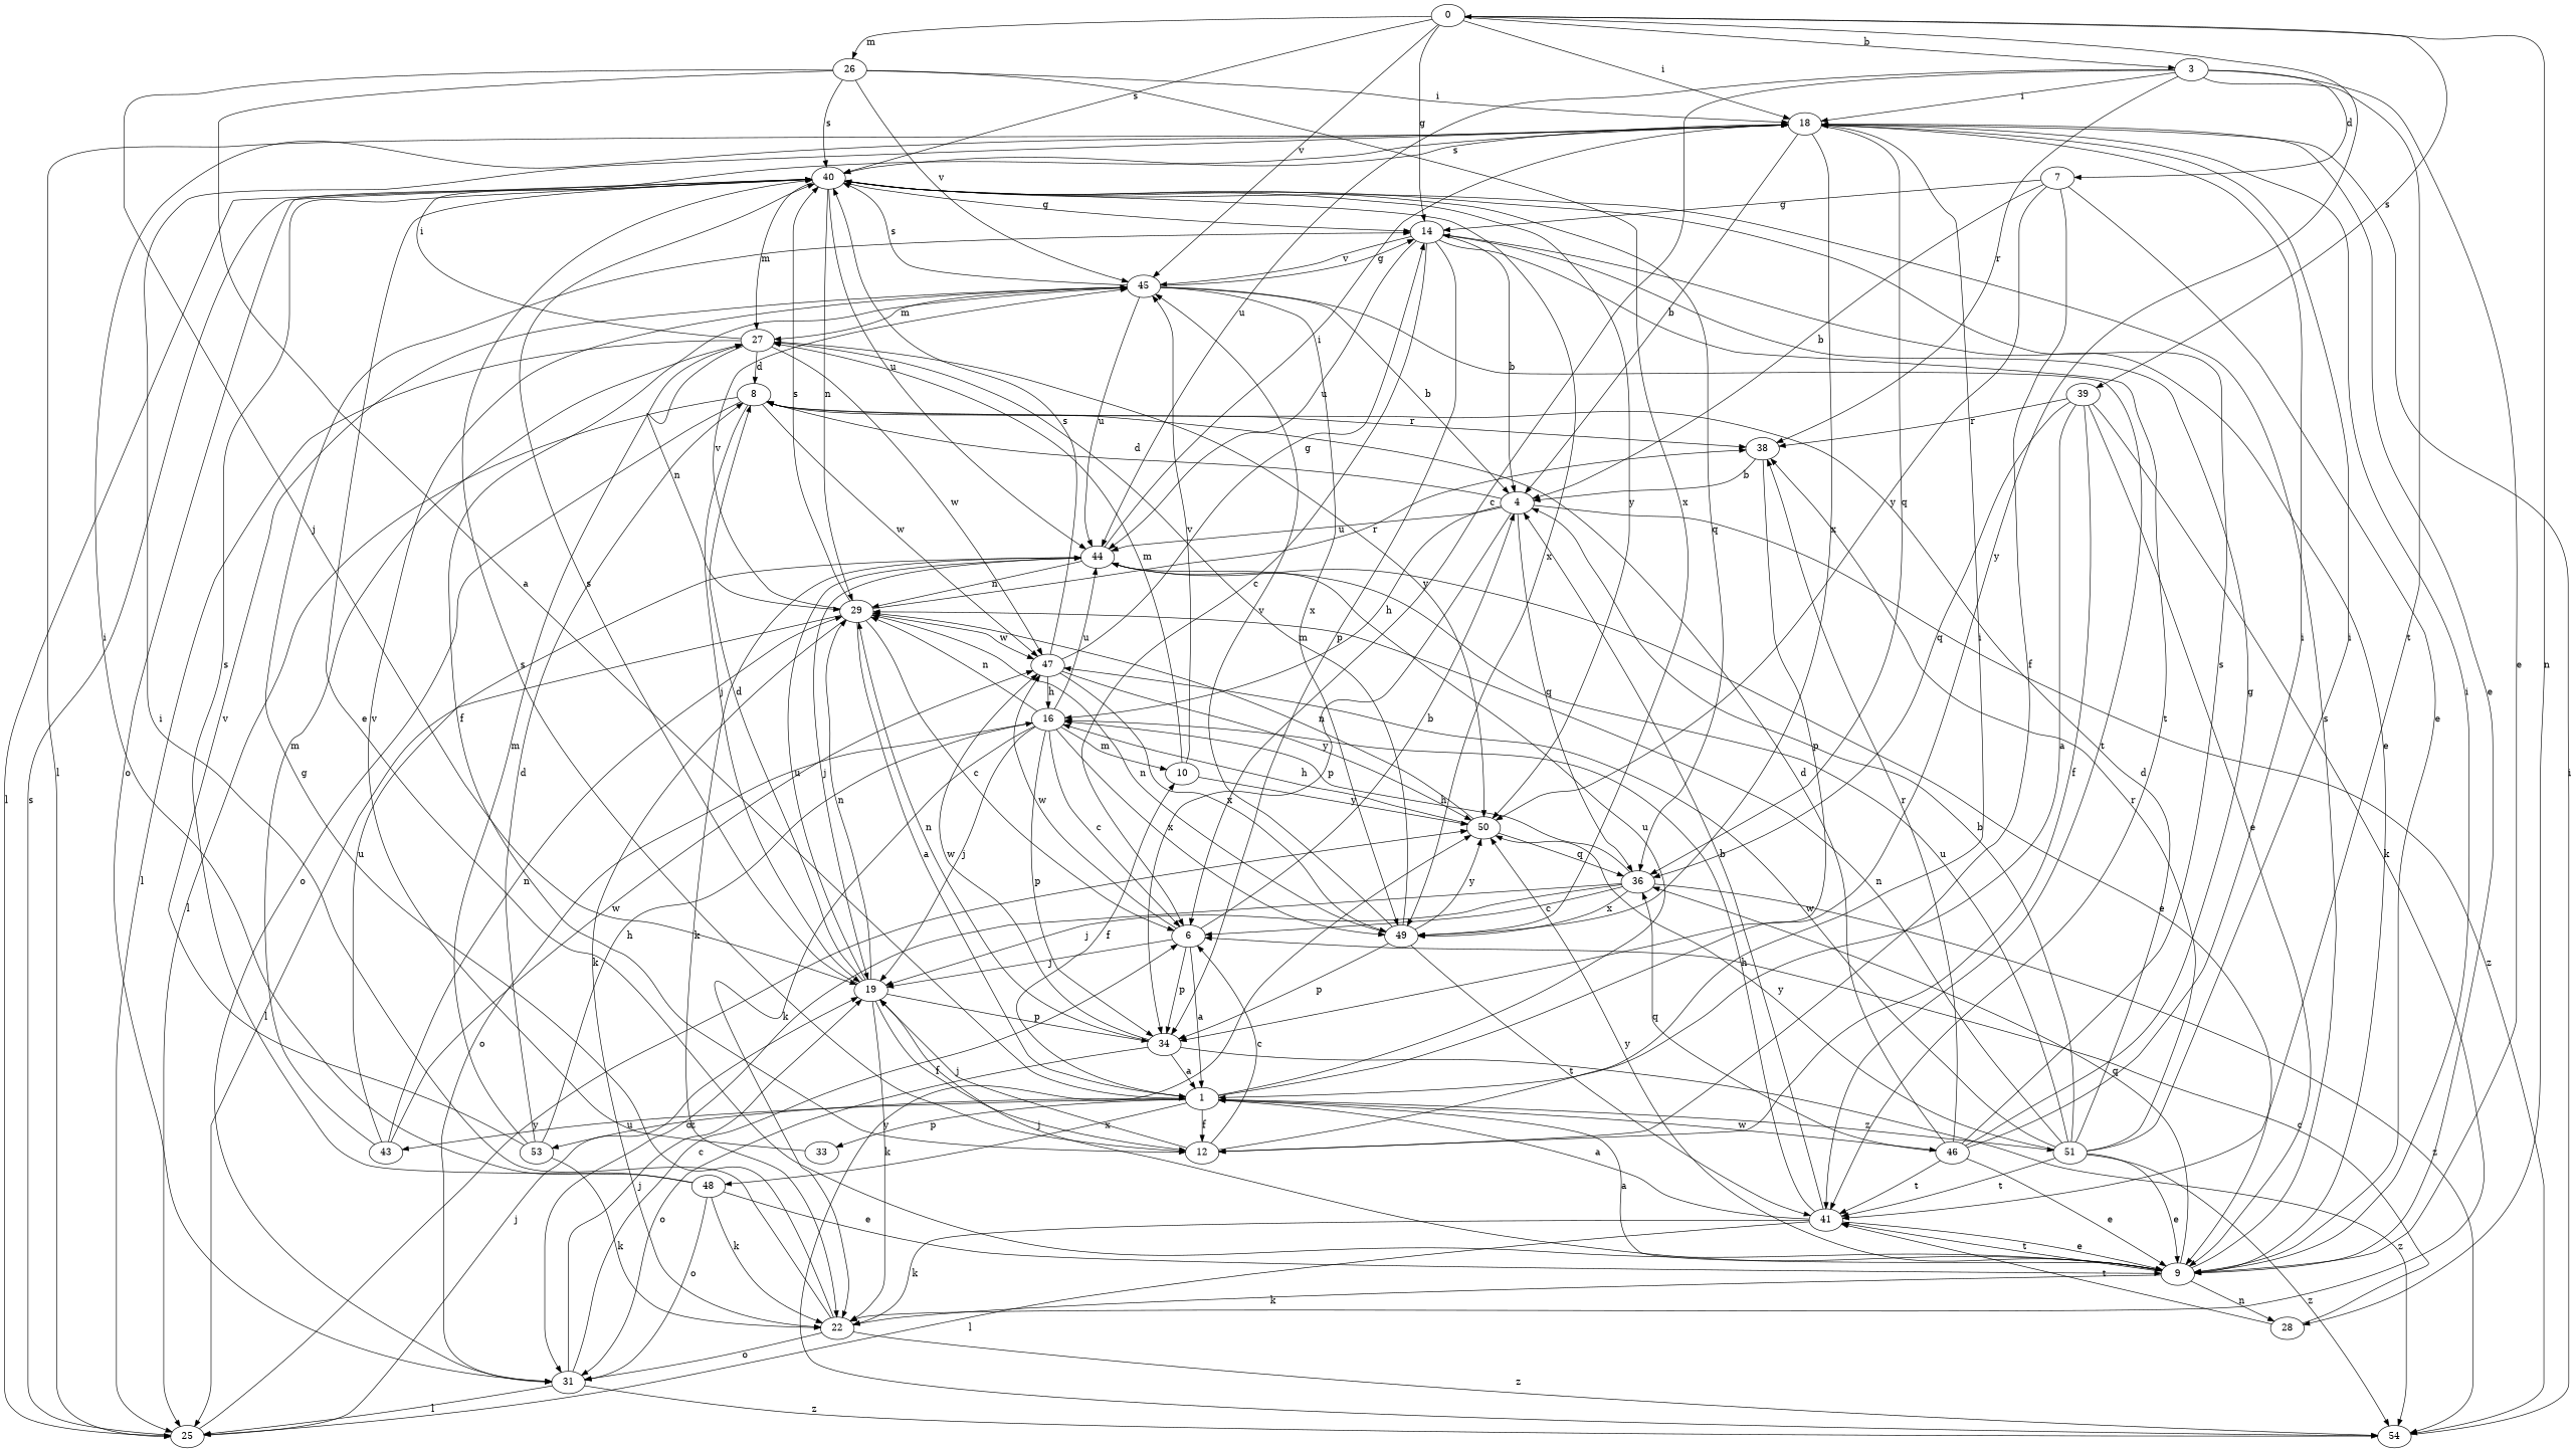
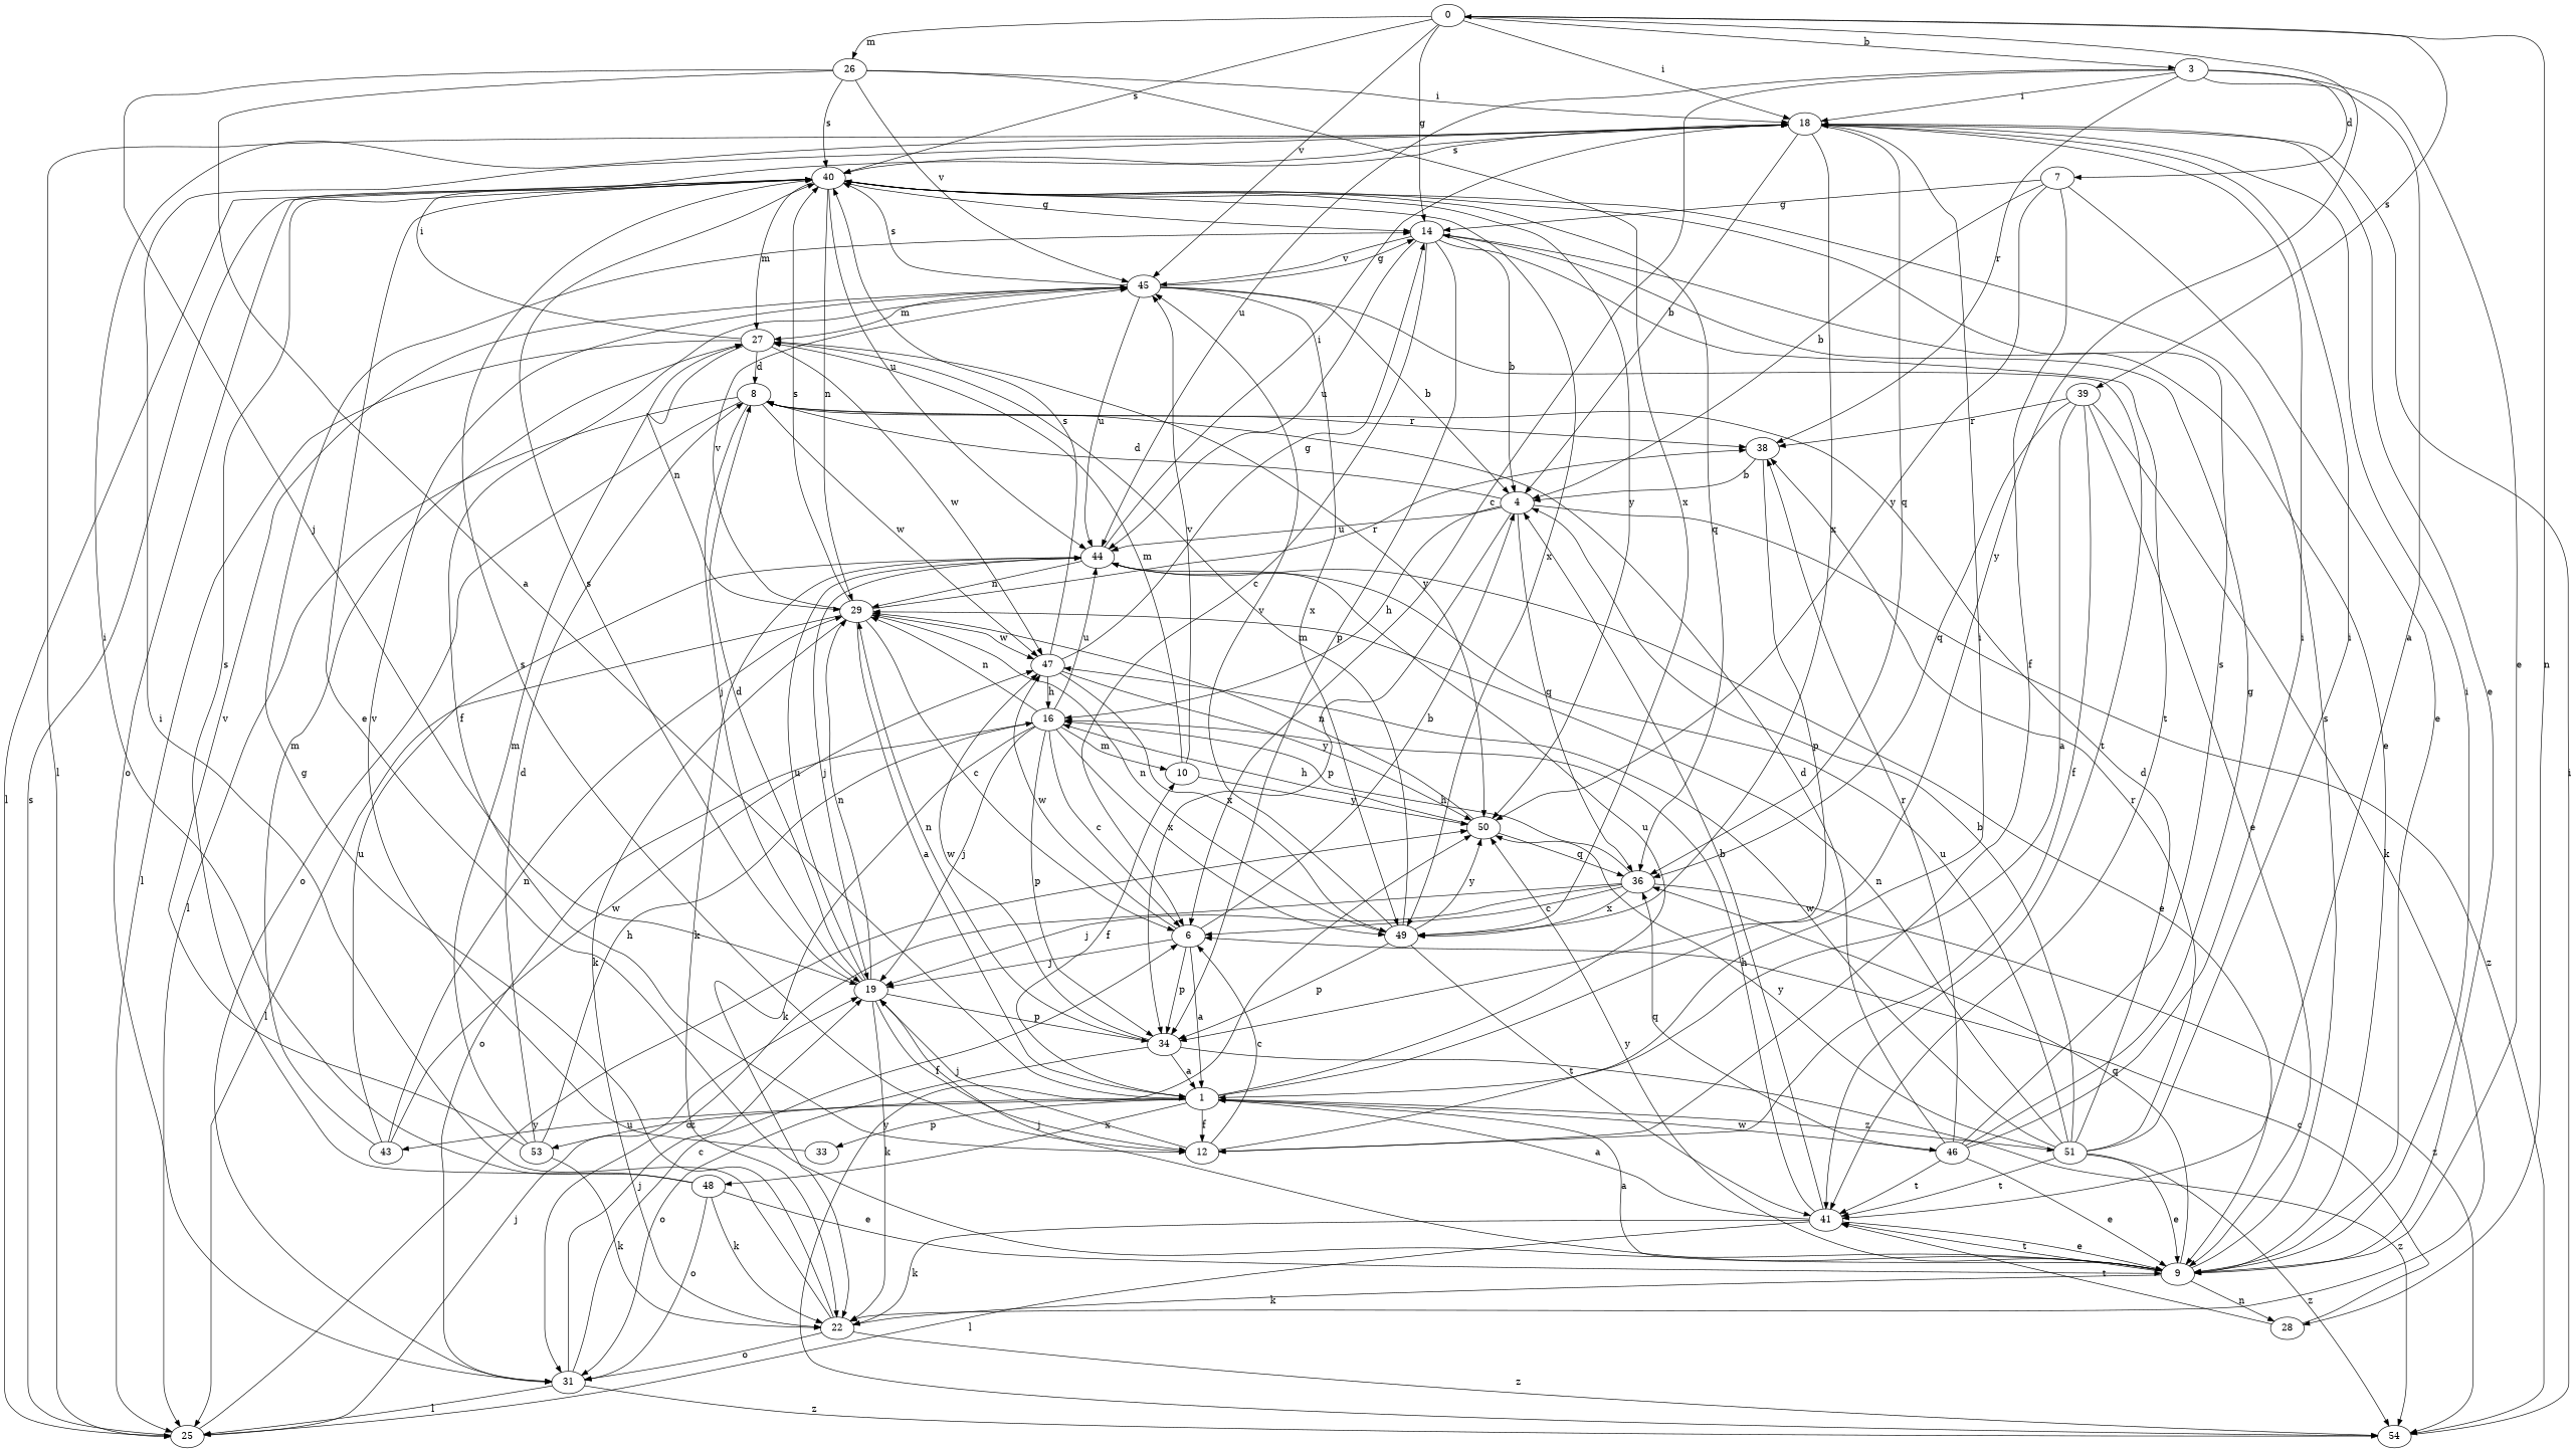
  strict digraph {
    0
    3
    14
    18
    26
    28
    39
    40
    45
    44
    6
    7
    9
    38
    41
    4
    34
    36
    25
    49
    1
    19
    12
    22
    50
    31
    27
    29
    10
    33
    43
    46
    48
    51
    53
    47
    8
    54
    16
    0 -> 3 [label=b]
    0 -> 14 [label=g]
    0 -> 18 [label=i]
    0 -> 26 [label=m]
    0 -> 28 [label=n]
    0 -> 39 [label=s]
    0 -> 40 [label=s]
    0 -> 45 [label=v]
    3 -> 18 [label=i]
    3 -> 44 [label=u]
    3 -> 6 [label=c]
    3 -> 7 [label=d]
    3 -> 9 [label=e]
    3 -> 38 [label=r]
-   3 -> 41 [label=t]
+   3 -> 41 [label=a]
    14 -> 45 [label=v]
    14 -> 44 [label=u]
    14 -> 6 [label=c]
    14 -> 9 [label=e]
    14 -> 41 [label=t]
    14 -> 4 [label=b]
    14 -> 34 [label=p]
    18 -> 40 [label=s]
    18 -> 9 [label=e]
    18 -> 4 [label=b]
    18 -> 36 [label=q]
    18 -> 25 [label=l]
    18 -> 49 [label=x]
    26 -> 18 [label=i]
    26 -> 40 [label=s]
    26 -> 45 [label=v]
    26 -> 49 [label=x]
    26 -> 1 [label=a]
    26 -> 19 [label=j]
    28 -> 6 [label=c]
    28 -> 41 [label=t]
    39 -> 9 [label=e]
    39 -> 38 [label=r]
    39 -> 36 [label=q]
    39 -> 1 [label=a]
    39 -> 12 [label=f]
    39 -> 22 [label=k]
    40 -> 14 [label=g]
    40 -> 44 [label=u]
    40 -> 9 [label=e]
    40 -> 36 [label=q]
    40 -> 25 [label=l]
    40 -> 49 [label=x]
    40 -> 50 [label=y]
    40 -> 31 [label=o]
    40 -> 27 [label=m]
    40 -> 29 [label=n]
    45 -> 14 [label=g]
    45 -> 40 [label=s]
    45 -> 44 [label=u]
    45 -> 41 [label=t]
    45 -> 4 [label=b]
    45 -> 49 [label=x]
    45 -> 12 [label=f]
    45 -> 27 [label=m]
    44 -> 18 [label=i]
    44 -> 9 [label=e]
    44 -> 19 [label=j]
    44 -> 22 [label=k]
    44 -> 29 [label=n]
    6 -> 4 [label=b]
    6 -> 34 [label=p]
    6 -> 1 [label=a]
    6 -> 19 [label=j]
    6 -> 47 [label=w]
    7 -> 14 [label=g]
    7 -> 9 [label=e]
    7 -> 4 [label=b]
    7 -> 12 [label=f]
    7 -> 50 [label=y]
    9 -> 18 [label=i]
    9 -> 28 [label=n]
    9 -> 40 [label=s]
    9 -> 41 [label=t]
    9 -> 36 [label=q]
    9 -> 1 [label=a]
    9 -> 19 [label=j]
    9 -> 22 [label=k]
    9 -> 50 [label=y]
    38 -> 4 [label=b]
    38 -> 34 [label=p]
    41 -> 9 [label=e]
    41 -> 4 [label=b]
    41 -> 25 [label=l]
    41 -> 1 [label=a]
    41 -> 22 [label=k]
    41 -> 16 [label=h]
    4 -> 44 [label=u]
    4 -> 34 [label=p]
    4 -> 36 [label=q]
    4 -> 8 [label=d]
    4 -> 54 [label=z]
    4 -> 16 [label=h]
    34 -> 1 [label=a]
    34 -> 31 [label=o]
    34 -> 29 [label=n]
    34 -> 47 [label=w]
    34 -> 54 [label=z]
    36 -> 6 [label=c]
    36 -> 49 [label=x]
    36 -> 19 [label=j]
    36 -> 31 [label=o]
    36 -> 54 [label=z]
    36 -> 16 [label=h]
    25 -> 40 [label=s]
    25 -> 19 [label=j]
    25 -> 50 [label=y]
    49 -> 45 [label=v]
    49 -> 41 [label=t]
    49 -> 34 [label=p]
    49 -> 50 [label=y]
    49 -> 27 [label=m]
    49 -> 29 [label=n]
    1 -> 0 [label=y]
    1 -> 44 [label=u]
    1 -> 12 [label=f]
    1 -> 10 [label=f]
    1 -> 33 [label=p]
    1 -> 43 [label=u]
    1 -> 46 [label=w]
    1 -> 48 [label=x]
    1 -> 51 [label=z]
    1 -> 53 [label=z]
    19 -> 40 [label=s]
    19 -> 44 [label=u]
    19 -> 34 [label=p]
    19 -> 12 [label=f]
    19 -> 22 [label=k]
    19 -> 29 [label=n]
    19 -> 8 [label=d]
    12 -> 18 [label=i]
    12 -> 40 [label=s]
    12 -> 6 [label=c]
    12 -> 19 [label=j]
    22 -> 14 [label=g]
    22 -> 18 [label=i]
    22 -> 31 [label=o]
    22 -> 54 [label=z]
    50 -> 36 [label=q]
    50 -> 29 [label=n]
    50 -> 16 [label=h]
    31 -> 6 [label=c]
    31 -> 25 [label=l]
    31 -> 19 [label=j]
    31 -> 54 [label=z]
    27 -> 18 [label=i]
    27 -> 25 [label=l]
    27 -> 50 [label=y]
    27 -> 29 [label=n]
    27 -> 47 [label=w]
    27 -> 8 [label=d]
    29 -> 40 [label=s]
    29 -> 45 [label=v]
    29 -> 6 [label=c]
    29 -> 38 [label=r]
    29 -> 25 [label=l]
    29 -> 1 [label=a]
    29 -> 22 [label=k]
    29 -> 47 [label=w]
    10 -> 45 [label=v]
    10 -> 50 [label=y]
    10 -> 27 [label=m]
    33 -> 45 [label=v]
    43 -> 44 [label=u]
    43 -> 27 [label=m]
    43 -> 29 [label=n]
    43 -> 47 [label=w]
    46 -> 14 [label=g]
    46 -> 18 [label=i]
    46 -> 40 [label=s]
    46 -> 9 [label=e]
    46 -> 38 [label=r]
    46 -> 41 [label=t]
    46 -> 36 [label=q]
    46 -> 8 [label=d]
    48 -> 18 [label=i]
    48 -> 40 [label=s]
    48 -> 9 [label=e]
    48 -> 22 [label=k]
    48 -> 31 [label=o]
    51 -> 18 [label=i]
    51 -> 44 [label=u]
    51 -> 9 [label=e]
    51 -> 38 [label=r]
    51 -> 41 [label=t]
    51 -> 4 [label=b]
    51 -> 50 [label=y]
    51 -> 29 [label=n]
    51 -> 47 [label=w]
    51 -> 8 [label=d]
    51 -> 54 [label=z]
    53 -> 45 [label=v]
    53 -> 22 [label=k]
    53 -> 27 [label=m]
    53 -> 8 [label=d]
    53 -> 16 [label=h]
    47 -> 14 [label=g]
    47 -> 40 [label=s]
    47 -> 49 [label=x]
    47 -> 50 [label=y]
    47 -> 16 [label=h]
    8 -> 38 [label=r]
    8 -> 25 [label=l]
    8 -> 19 [label=j]
    8 -> 31 [label=o]
    8 -> 47 [label=w]
    54 -> 18 [label=i]
    54 -> 50 [label=y]
    16 -> 44 [label=u]
    16 -> 6 [label=c]
    16 -> 34 [label=p]
    16 -> 49 [label=x]
    16 -> 19 [label=j]
    16 -> 22 [label=k]
    16 -> 31 [label=o]
    16 -> 29 [label=n]
    16 -> 10 [label=m]
  }
